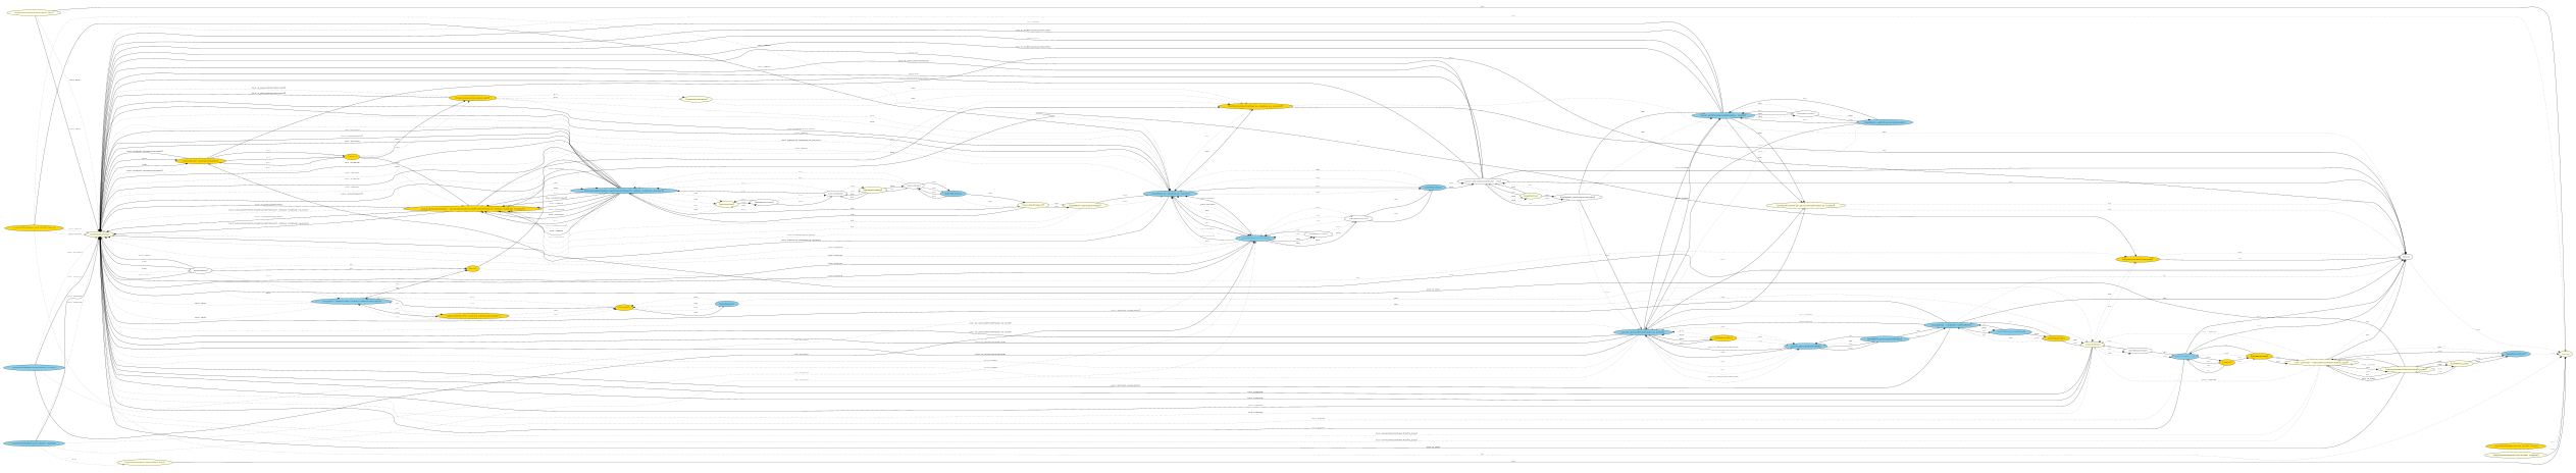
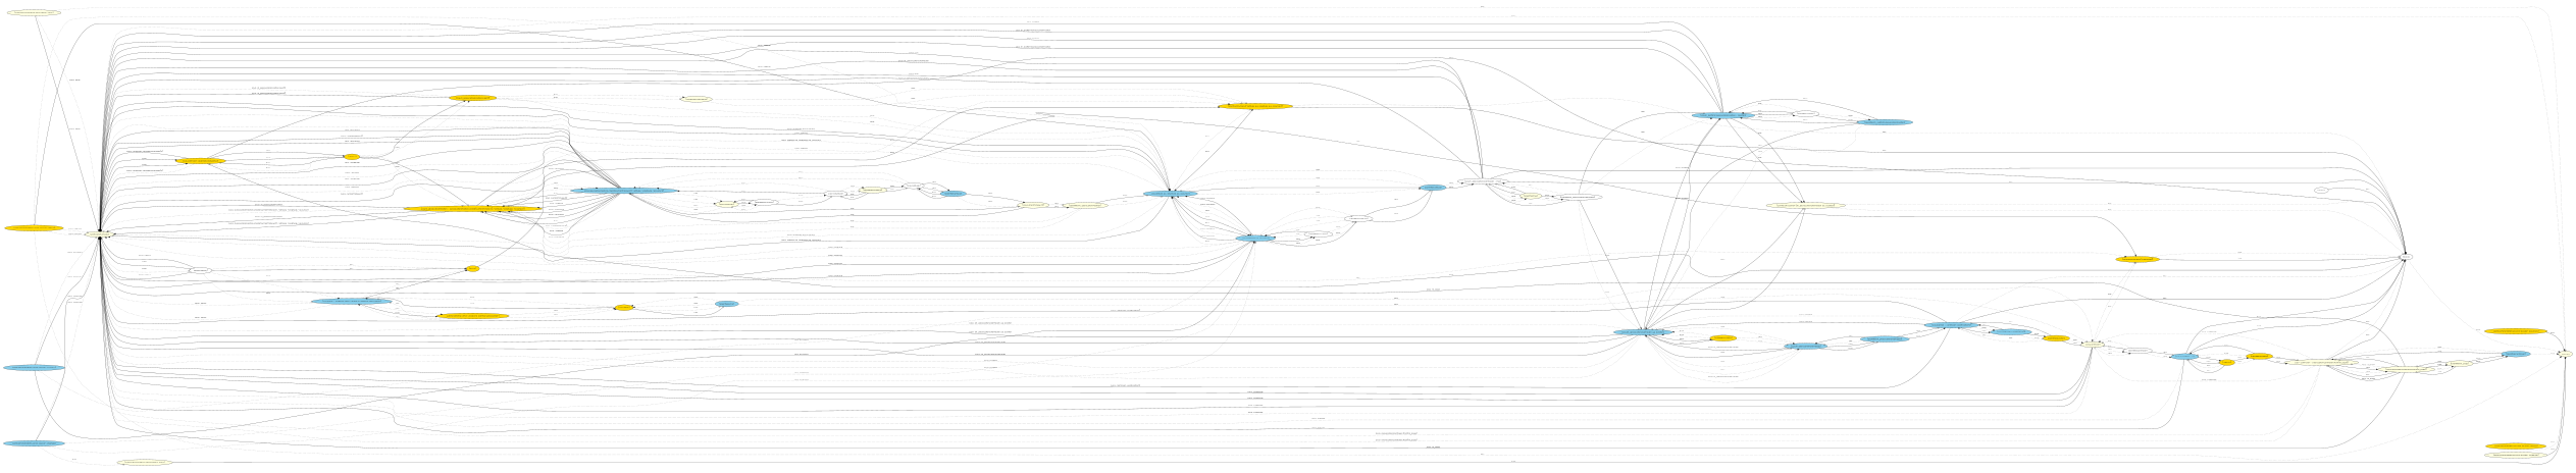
  digraph {
    fontname="Comic Neue"
    rankdir=LR
    node [fillcolor=skyblue fontname="Comic Neue" style=filled]
    edge [arrowhead=odot fontname="Comic Neue" style=solid]
    n1 [fillcolor=lightyellow label="(MethodReturn,void)"]
    n2 [fillcolor=gold label="(Call,controller->positionChanged(0))"]
    n3 [fillcolor=white label="(Return,return;)"]
    1000101 [fillcolor=lightyellow]
    n5 [fillcolor=white label="(Block,)"]
    n6 [fillcolor=gold label="(Literal,0)"]
    n7 [fillcolor=gold label="(Block,)"]
    n8 [label="(Call,*error = \"Internal error: unable to override geolocation\")"]
    n9 [label="(MethodParameterIn,const double* accuracy)"]
    n10 [label="(Call,longitude && accuracy)"]
    n11 [label="(Call,latitude && longitude && accuracy)"]
    n12 [fillcolor=white label="(Identifier,longitude)"]
    n13 [fillcolor=white label="(Identifier,accuracy)"]
+   n14 [fillcolor=gold label="(MethodParameterOut,const double* accuracy)"]
    n15 [fillcolor=lightyellow label="(MethodParameterIn,ErrorString* error)"]
    n16 [fillcolor=lightyellow label="(MethodParameterOut,ErrorString* error)"]
    n17 [fillcolor=gold label="(MethodParameterIn,const double* latitude)"]
    n18 [label="(Identifier,latitude)"]
    n19 [fillcolor=gold label="(ControlStructure,if (latitude && longitude && accuracy))"]
    n20 [fillcolor=gold label="(MethodParameterOut,const double* latitude)"]
    n21 [label="(MethodParameterIn,const double* longitude)"]
    n22 [fillcolor=lightyellow label="(MethodParameterOut,const double* longitude)"]
    n23 [fillcolor=gold label="(Identifier,position)"]
    n24 [label="(Call,!m_geolocationOverridden && position)"]
    n25 [label="(Call,!m_geolocationOverridden)"]
    n26 [fillcolor=lightyellow label="(ControlStructure,if (!m_geolocationOverridden && position))"]
    n27 [label="(Call,m_platformGeolocationPosition = position)"]
    n28 [label="(Identifier,m_geolocationOverridden)"]
    n29 [fillcolor=white label="(Identifier,position)"]
    n30 [label="(Call,position = controller->lastPosition())"]
    n31 [label="(Call,controller->lastPosition())"]
    n32 [label="(Identifier,m_platformGeolocationPosition)"]
    n33 [fillcolor=lightyellow label="(Identifier,true)"]
    n34 [fillcolor=white label="(Call,m_geolocationOverridden = true)"]
    n35 [fillcolor=white label="(Identifier,m_geolocationOverridden)"]
    n36 [fillcolor=lightyellow label="(Call,*accuracy)"]
    n37 [fillcolor=white label="(Identifier,accuracy)"]
    n38 [label="(Call,GeolocationPosition::create(currentTimeMS(), *latitude, *longitude, *accuracy))"]
    n39 [fillcolor=white label="(Call,*longitude)"]
    n40 [fillcolor=gold label="(Call,m_geolocationPosition = GeolocationPosition::create(currentTimeMS(), *latitude, *longitude, *accuracy))"]
    n41 [fillcolor=lightyellow label="(Identifier,longitude)"]
    n42 [fillcolor=lightyellow label="(Call,currentTimeMS())"]
    n43 [fillcolor=lightyellow label="(Identifier,m_geolocationPosition)"]
    n44 [fillcolor=white label="(Call,*latitude)"]
    n45 [label="(Identifier,latitude)"]
    n46 [fillcolor=lightyellow label="(ControlStructure,else)"]
    n47 [fillcolor=gold label="(Call,m_geolocationPosition.clear())"]
    n48 [fillcolor=lightyellow label="(Call,* controller = GeolocationController::from(m_page))"]
    n49 [fillcolor=lightyellow label="(Call,GeolocationController::from(m_page))"]
    n50 [fillcolor=lightyellow label="(Call,!controller)"]
    n51 [fillcolor=lightyellow label="(Identifier,m_page)"]
    n52 [fillcolor=gold label="(ControlStructure,if (!controller))"]
    n53 [fillcolor=white label="(Identifier,controller)"]
    n54 [label="(Identifier,controller)"]
    n55 [label="(Call,* position = 0)"]
    n56 [fillcolor=gold label="(Literal,0)"]
    n57 [fillcolor=gold label="(Identifier,position)"]
    n58 [fillcolor=gold label="(Literal,\"Internal error: unable to override geolocation\")"]
    n59 [fillcolor=gold label="(Call,*error)"]
    n60 [label="(Identifier,error)"]
    n61 [fillcolor=gold label="(Identifier,position)"]
+   1000112 [fillcolor=white]
    n1 -> n2 [arrowhead=normal label="CFG: "]
    n1 -> n2 [arrowhead=normal label="CFG: "]
    n1 -> n3 [label="CFG: "]
    n1 -> n3 [label="CFG: " style=dotted]
    n1 -> 1000101 [label="AST: " style=dotted]
    n2 -> n1 [label="DDG: controller->positionChanged(0)" style=dotted]
    n2 -> n1 [label="DDG: controller->positionChanged(0)"]
    n2 -> n5 [label="AST: "]
    n2 -> n5 [label="AST: "]
    n2 -> n6 [arrowhead=normal label="CFG: "]
    n2 -> n6 [label="CFG: "]
    n3 -> n1 [arrowhead=normal label="DDG: <RET>"]
    n3 -> n1 [arrowhead=normal label="DDG: <RET>"]
    n3 -> n7 [arrowhead=normal label="AST: "]
    n3 -> n7 [label="AST: " style=dotted]
    n3 -> n8 [label="CFG: " style=dotted]
    n3 -> n8 [arrowhead=normal label="CFG: " style=dotted]
    n5 -> 1000101 [arrowhead=normal label="AST: " style=dotted]
    n6 -> n2 [label="AST: "]
    n6 -> n2 [label="AST: " style=dotted]
    n6 -> n40 [label="CFG: "]
    n6 -> n40 [label="CFG: " style=dotted]
    n6 -> n47 [arrowhead=normal label="CFG: " style=dotted]
    n6 -> n47 [arrowhead=normal label="CFG: "]
    n7 -> n52 [arrowhead=normal label="AST: "]
    n7 -> n52 [arrowhead=normal label="AST: " style=dotted]
    n8 -> n1 [label="DDG: *error" style=dotted]
    n8 -> n1 [label="DDG: *error" style=dotted]
    n8 -> n7 [arrowhead=normal label="AST: "]
    n8 -> n7 [label="AST: " style=dotted]
    n8 -> n58 [arrowhead=normal label="CFG: " style=dotted]
    n8 -> n58 [arrowhead=normal label="CFG: "]
    n9 -> n1 [label="DDG: accuracy" style=dotted]
    n9 -> n1 [arrowhead=normal label="DDG: accuracy"]
    n9 -> n10 [arrowhead=normal label="DDG: accuracy"]
    n9 -> n10 [label="DDG: accuracy" style=dotted]
    n10 -> n1 [label="DDG: accuracy"]
    n10 -> n1 [arrowhead=normal label="DDG: longitude" style=dotted]
    n10 -> n1 [arrowhead=normal label="DDG: accuracy" style=dotted]
    n10 -> n1 [label="DDG: longitude"]
    n10 -> n11 [label="AST: "]
    n10 -> n11 [arrowhead=normal label="DDG: longitude" style=dotted]
    n10 -> n11 [arrowhead=normal label="DDG: accuracy"]
    n10 -> n11 [label="AST: " style=dotted]
    n10 -> n11 [arrowhead=normal label="DDG: longitude"]
    n10 -> n11 [arrowhead=normal label="DDG: accuracy" style=dotted]
    n10 -> n12 [label="CFG: "]
    n10 -> n12 [label="CFG: " style=dotted]
    n10 -> n13 [arrowhead=normal label="CFG: "]
    n10 -> n13 [arrowhead=normal label="CFG: " style=dotted]
    n11 -> n1 [label="DDG: longitude && accuracy" style=dotted]
    n11 -> n1 [label="DDG: latitude && longitude && accuracy"]
    n11 -> n1 [label="DDG: latitude"]
    n11 -> n1 [label="DDG: longitude && accuracy"]
    n11 -> n1 [label="DDG: latitude && longitude && accuracy" style=dotted]
    n11 -> n1 [arrowhead=normal label="DDG: latitude" style=dotted]
    n11 -> n10 [arrowhead=normal label="CFG: "]
    n11 -> n10 [arrowhead=normal label="CFG: " style=dotted]
    n11 -> n18 [label="CFG: "]
    n11 -> n18 [arrowhead=normal label="CFG: " style=dotted]
    n11 -> n19 [arrowhead=normal label="AST: "]
    n11 -> n19 [label="AST: " style=dotted]
    n12 -> n10 [label="AST: " style=dotted]
    n12 -> n10 [label="AST: " style=dotted]
    n12 -> n18 [label="CFG: "]
    n12 -> n18 [label="CFG: "]
    n13 -> n10 [arrowhead=normal label="AST: "]
    n13 -> n10 [arrowhead=normal label="AST: " style=dotted]
    n13 -> n12 [label="CFG: " style=dotted]
    n13 -> n12 [label="CFG: " style=dotted]
+   n14 -> 1000101 [arrowhead=normal label="AST: "]
    n15 -> n1 [arrowhead=normal label="DDG: error" style=dotted]
    n15 -> n1 [arrowhead=normal label="DDG: error"]
-   n15 -> 1000101 [label="AST: "]
+   n15 -> 1000101 [label="AST: " style=dotted]
    n16 -> 1000101 [label="AST: "]
    n17 -> n1 [label="DDG: latitude" style=dotted]
    n17 -> n1 [label="DDG: latitude" style=dotted]
    n17 -> 1000101 [arrowhead=normal label="AST: " style=dotted]
    n17 -> n11 [arrowhead=normal label="DDG: latitude" style=dotted]
    n17 -> n11 [label="DDG: latitude"]
    n18 -> n11 [arrowhead=normal label="AST: " style=dotted]
    n18 -> n11 [label="AST: " style=dotted]
    n18 -> n34 [arrowhead=normal label="CFG: " style=dotted]
    n18 -> n34 [arrowhead=normal label="CFG: "]
    n19 -> n5 [label="AST: "]
    n19 -> n5 [arrowhead=normal label="AST: " style=dotted]
    n20 -> 1000101 [arrowhead=normal label="AST: " style=dotted]
    n21 -> n1 [label="DDG: longitude" style=dotted]
    n21 -> n1 [arrowhead=normal label="DDG: longitude"]
    n21 -> n10 [arrowhead=normal label="DDG: longitude" style=dotted]
    n21 -> n10 [label="DDG: longitude" style=dotted]
    n21 -> n16 [label="AST: " style=dotted]
    n22 -> 1000101 [label="CFG: "]
    n23 -> n24 [arrowhead=normal label="AST: " style=dotted]
    n23 -> n24 [arrowhead=normal label="AST: " style=dotted]
    n23 -> n25 [arrowhead=normal label="CFG: " style=dotted]
    n23 -> n25 [label="CFG: " style=dotted]
    n24 -> n1 [label="DDG: !m_geolocationOverridden"]
    n24 -> n1 [label="DDG: position" style=dotted]
    n24 -> n1 [label="DDG: !m_geolocationOverridden && position"]
    n24 -> n1 [label="DDG: !m_geolocationOverridden"]
    n24 -> n1 [arrowhead=normal label="DDG: position" style=dotted]
    n24 -> n1 [label="DDG: !m_geolocationOverridden && position" style=dotted]
    n24 -> n23 [arrowhead=normal label="CFG: "]
    n24 -> n23 [label="CFG: "]
    n24 -> n25 [arrowhead=normal label="CFG: " style=dotted]
    n24 -> n25 [label="CFG: "]
    n24 -> n26 [label="AST: "]
    n24 -> n26 [label="AST: "]
    n24 -> n27 [label="DDG: position"]
    n24 -> n27 [arrowhead=normal label="DDG: position"]
    n25 -> n24 [arrowhead=normal label="AST: " style=dotted]
    n25 -> n24 [label="DDG: m_geolocationOverridden" style=dotted]
    n25 -> n24 [label="AST: " style=dotted]
    n25 -> n24 [label="DDG: m_geolocationOverridden"]
    n25 -> n28 [label="CFG: "]
    n25 -> n28 [label="CFG: "]
    n26 -> n5 [label="AST: " style=dotted]
    n26 -> n5 [label="AST: " style=dotted]
    n27 -> n1 [arrowhead=normal label="DDG: m_platformGeolocationPosition"]
    n27 -> n1 [arrowhead=normal label="DDG: position"]
    n27 -> n1 [arrowhead=normal label="DDG: m_platformGeolocationPosition"]
    n27 -> n1 [label="DDG: position"]
    n27 -> n26 [arrowhead=normal label="AST: "]
    n27 -> n26 [arrowhead=normal label="AST: "]
    n27 -> n29 [label="CFG: "]
    n27 -> n29 [arrowhead=normal label="CFG: " style=dotted]
    n28 -> n25 [arrowhead=normal label="AST: "]
    n28 -> n25 [label="AST: " style=dotted]
    n28 -> n30 [arrowhead=normal label="CFG: "]
    n28 -> n30 [label="CFG: "]
    n29 -> n27 [label="AST: " style=dotted]
    n29 -> n27 [arrowhead=normal label="AST: "]
    n29 -> n32 [arrowhead=normal label="CFG: " style=dotted]
    n29 -> n32 [label="CFG: "]
    n30 -> n1 [arrowhead=normal label="DDG: controller->lastPosition()"]
    n30 -> n1 [label="DDG: controller->lastPosition()"]
    n30 -> n5 [label="AST: " style=dotted]
    n30 -> n5 [arrowhead=normal label="AST: "]
    n30 -> n24 [label="DDG: position"]
    n30 -> n24 [label="DDG: position" style=dotted]
    n30 -> n31 [arrowhead=normal label="CFG: " style=dotted]
    n30 -> n31 [arrowhead=normal label="CFG: "]
    n31 -> n30 [label="AST: " style=dotted]
    n31 -> n30 [arrowhead=normal label="AST: "]
    n31 -> n61 [arrowhead=normal label="CFG: "]
    n31 -> n61 [label="CFG: " style=dotted]
    n32 -> n24 [arrowhead=normal label="CFG: " style=dotted]
    n32 -> n24 [label="CFG: "]
    n32 -> n27 [arrowhead=normal label="AST: "]
    n32 -> n27 [arrowhead=normal label="AST: "]
    n33 -> n34 [label="AST: "]
    n33 -> n34 [label="AST: "]
    n33 -> n35 [arrowhead=normal label="CFG: "]
    n33 -> n35 [arrowhead=normal label="CFG: " style=dotted]
    n34 -> n1 [label="DDG: m_geolocationOverridden"]
    n34 -> n1 [label="DDG: true"]
    n34 -> n1 [arrowhead=normal label="DDG: m_geolocationOverridden"]
    n34 -> n1 [arrowhead=normal label="DDG: true"]
    n34 -> n5 [arrowhead=normal label="AST: "]
    n34 -> n5 [label="AST: "]
    n34 -> n33 [label="CFG: " style=dotted]
    n34 -> n33 [arrowhead=normal label="CFG: " style=dotted]
    n35 -> n24 [label="CFG: " style=dotted]
    n35 -> n24 [arrowhead=normal label="CFG: "]
    n35 -> n27 [arrowhead=normal label="CFG: " style=dotted]
    n35 -> n27 [label="CFG: "]
    n35 -> n34 [label="AST: "]
    n35 -> n34 [arrowhead=normal label="AST: " style=dotted]
    n36 -> n37 [arrowhead=normal label="CFG: "]
    n36 -> n37 [arrowhead=normal label="CFG: " style=dotted]
    n36 -> n38 [label="AST: " style=dotted]
    n36 -> n38 [label="AST: " style=dotted]
    n37 -> n36 [label="AST: " style=dotted]
    n37 -> n36 [arrowhead=normal label="AST: "]
    n37 -> n39 [label="CFG: "]
    n37 -> n39 [arrowhead=normal label="CFG: " style=dotted]
    n38 -> n1 [label="DDG: *longitude"]
    n38 -> n1 [label="DDG: *latitude" style=dotted]
    n38 -> n1 [arrowhead=normal label="DDG: currentTimeMS()"]
    n38 -> n1 [label="DDG: *accuracy"]
    n38 -> n1 [label="DDG: *longitude"]
    n38 -> n1 [label="DDG: *latitude" style=dotted]
    n38 -> n1 [label="DDG: currentTimeMS()"]
    n38 -> n1 [arrowhead=normal label="DDG: *accuracy"]
    n38 -> n36 [arrowhead=normal label="CFG: " style=dotted]
    n38 -> n36 [arrowhead=normal label="CFG: " style=dotted]
    n38 -> n40 [arrowhead=normal label="AST: "]
    n38 -> n40 [arrowhead=normal label="DDG: currentTimeMS()"]
    n38 -> n40 [arrowhead=normal label="DDG: *latitude"]
    n38 -> n40 [label="DDG: *longitude"]
    n38 -> n40 [arrowhead=normal label="DDG: *accuracy"]
    n38 -> n40 [label="AST: "]
    n38 -> n40 [arrowhead=normal label="DDG: currentTimeMS()" style=dotted]
    n38 -> n40 [arrowhead=normal label="DDG: *latitude"]
    n38 -> n40 [arrowhead=normal label="DDG: *longitude" style=dotted]
    n38 -> n40 [label="DDG: *accuracy"]
    n39 -> n38 [arrowhead=normal label="AST: " style=dotted]
    n39 -> n38 [arrowhead=normal label="AST: "]
    n39 -> n41 [arrowhead=normal label="CFG: " style=dotted]
    n39 -> n41 [label="CFG: " style=dotted]
    n40 -> n1 [arrowhead=normal label="DDG: m_geolocationPosition"]
    n40 -> n1 [label="DDG: GeolocationPosition::create(currentTimeMS(), *latitude, *longitude, *accuracy)" style=dotted]
    n40 -> n1 [arrowhead=normal label="DDG: m_geolocationPosition"]
    n40 -> n1 [arrowhead=normal label="DDG: GeolocationPosition::create(currentTimeMS(), *latitude, *longitude, *accuracy)"]
    n40 -> n19 [arrowhead=normal label="AST: "]
    n40 -> n19 [arrowhead=normal label="AST: " style=dotted]
    n40 -> n38 [arrowhead=normal label="CFG: " style=dotted]
    n40 -> n38 [arrowhead=normal label="CFG: " style=dotted]
    n41 -> n39 [label="AST: "]
    n41 -> n39 [label="AST: "]
    n41 -> n44 [arrowhead=normal label="CFG: "]
    n41 -> n44 [label="CFG: "]
    n42 -> n38 [label="AST: "]
    n42 -> n38 [label="AST: "]
    n42 -> n43 [label="CFG: " style=dotted]
    n42 -> n43 [arrowhead=normal label="CFG: "]
    n43 -> n11 [label="CFG: " style=dotted]
    n43 -> n11 [label="CFG: "]
    n43 -> n40 [label="AST: " style=dotted]
    n43 -> n40 [label="AST: " style=dotted]
    n44 -> n38 [arrowhead=normal label="AST: " style=dotted]
    n44 -> n38 [label="AST: " style=dotted]
    n44 -> n45 [arrowhead=normal label="CFG: "]
    n44 -> n45 [label="CFG: "]
    n45 -> n42 [arrowhead=normal label="CFG: "]
    n45 -> n42 [label="CFG: " style=dotted]
    n45 -> n44 [arrowhead=normal label="AST: "]
    n45 -> n44 [label="AST: "]
    n46 -> n19 [label="AST: " style=dotted]
    n46 -> n19 [label="AST: " style=dotted]
    n47 -> n1 [arrowhead=normal label="DDG: m_geolocationPosition.clear()"]
    n47 -> n1 [label="DDG: m_geolocationPosition.clear()" style=dotted]
    n47 -> n11 [arrowhead=normal label="CFG: " style=dotted]
    n47 -> n11 [label="CFG: " style=dotted]
    n47 -> n46 [label="AST: " style=dotted]
    n47 -> n46 [arrowhead=normal label="AST: " style=dotted]
    n48 -> n1 [arrowhead=normal label="DDG: GeolocationController::from(m_page)" style=dotted]
    n48 -> n1 [arrowhead=normal label="DDG: GeolocationController::from(m_page)" style=dotted]
    n48 -> n5 [label="AST: " style=dotted]
    n48 -> n5 [label="AST: "]
    n48 -> n49 [arrowhead=normal label="CFG: "]
    n48 -> n49 [arrowhead=normal label="CFG: " style=dotted]
    n48 -> n50 [arrowhead=normal label="DDG: controller" style=dotted]
    n48 -> n50 [label="DDG: controller" style=dotted]
    n49 -> n1 [arrowhead=normal label="DDG: m_page"]
    n49 -> n1 [arrowhead=normal label="DDG: m_page"]
    n49 -> n48 [label="AST: "]
    n49 -> n48 [label="DDG: m_page"]
    n49 -> n48 [label="AST: "]
    n49 -> n48 [label="DDG: m_page" style=dotted]
    n49 -> n51 [arrowhead=normal label="CFG: "]
    n49 -> n51 [arrowhead=normal label="CFG: " style=dotted]
    n50 -> n1 [label="DDG: !controller"]
    n50 -> n1 [arrowhead=normal label="DDG: controller" style=dotted]
    n50 -> n1 [label="DDG: !controller"]
    n50 -> n1 [label="DDG: controller"]
    n50 -> n52 [label="AST: " style=dotted]
    n50 -> n52 [label="AST: " style=dotted]
    n50 -> n53 [arrowhead=normal label="CFG: " style=dotted]
    n50 -> n53 [arrowhead=normal label="CFG: " style=dotted]
    n51 -> n49 [label="AST: "]
    n51 -> n49 [label="AST: "]
    n51 -> n54 [arrowhead=normal label="CFG: "]
    n51 -> n54 [arrowhead=normal label="CFG: "]
    n52 -> n5 [label="AST: "]
    n52 -> n5 [label="AST: " style=dotted]
    n53 -> n50 [label="AST: " style=dotted]
    n53 -> n50 [label="AST: "]
    n53 -> n55 [label="CFG: "]
    n53 -> n55 [arrowhead=normal label="CFG: " style=dotted]
    n54 -> 1000101 [arrowhead=normal label="CFG: " style=dotted]
    n54 -> n48 [label="AST: "]
    n54 -> n48 [arrowhead=normal label="AST: " style=dotted]
    n55 -> n1 [arrowhead=normal label="DDG: position"]
    n55 -> n1 [label="DDG: position" style=dotted]
    n55 -> n5 [arrowhead=normal label="AST: "]
    n55 -> n5 [arrowhead=normal label="AST: "]
    n55 -> n56 [arrowhead=normal label="CFG: "]
    n55 -> n56 [label="CFG: "]
    n56 -> n55 [label="AST: " style=dotted]
    n56 -> n55 [label="AST: "]
    n56 -> n57 [arrowhead=normal label="CFG: "]
    n56 -> n57 [label="CFG: " style=dotted]
    n57 -> n48 [arrowhead=normal label="CFG: "]
    n57 -> n48 [label="CFG: "]
    n57 -> n55 [arrowhead=normal label="AST: "]
    n57 -> n55 [label="AST: " style=dotted]
    n58 -> n8 [arrowhead=normal label="AST: " style=dotted]
    n58 -> n8 [label="AST: " style=dotted]
    n58 -> n59 [arrowhead=normal label="CFG: " style=dotted]
    n58 -> n59 [arrowhead=normal label="CFG: " style=dotted]
    n59 -> n8 [arrowhead=normal label="AST: "]
    n59 -> n8 [label="AST: " style=dotted]
    n59 -> n60 [label="CFG: " style=dotted]
    n59 -> n60 [label="CFG: "]
    n60 -> n50 [arrowhead=normal label="CFG: " style=dotted]
    n60 -> n50 [label="CFG: " style=dotted]
    n60 -> n59 [arrowhead=normal label="AST: " style=dotted]
    n60 -> n59 [arrowhead=normal label="AST: " style=dotted]
    n61 -> n30 [label="AST: "]
    n61 -> n30 [label="AST: " style=dotted]
    n61 -> n50 [label="CFG: "]
    n61 -> n50 [arrowhead=normal label="CFG: " style=dotted]
+   1000112 -> n5 [label="AST: "]
  }
